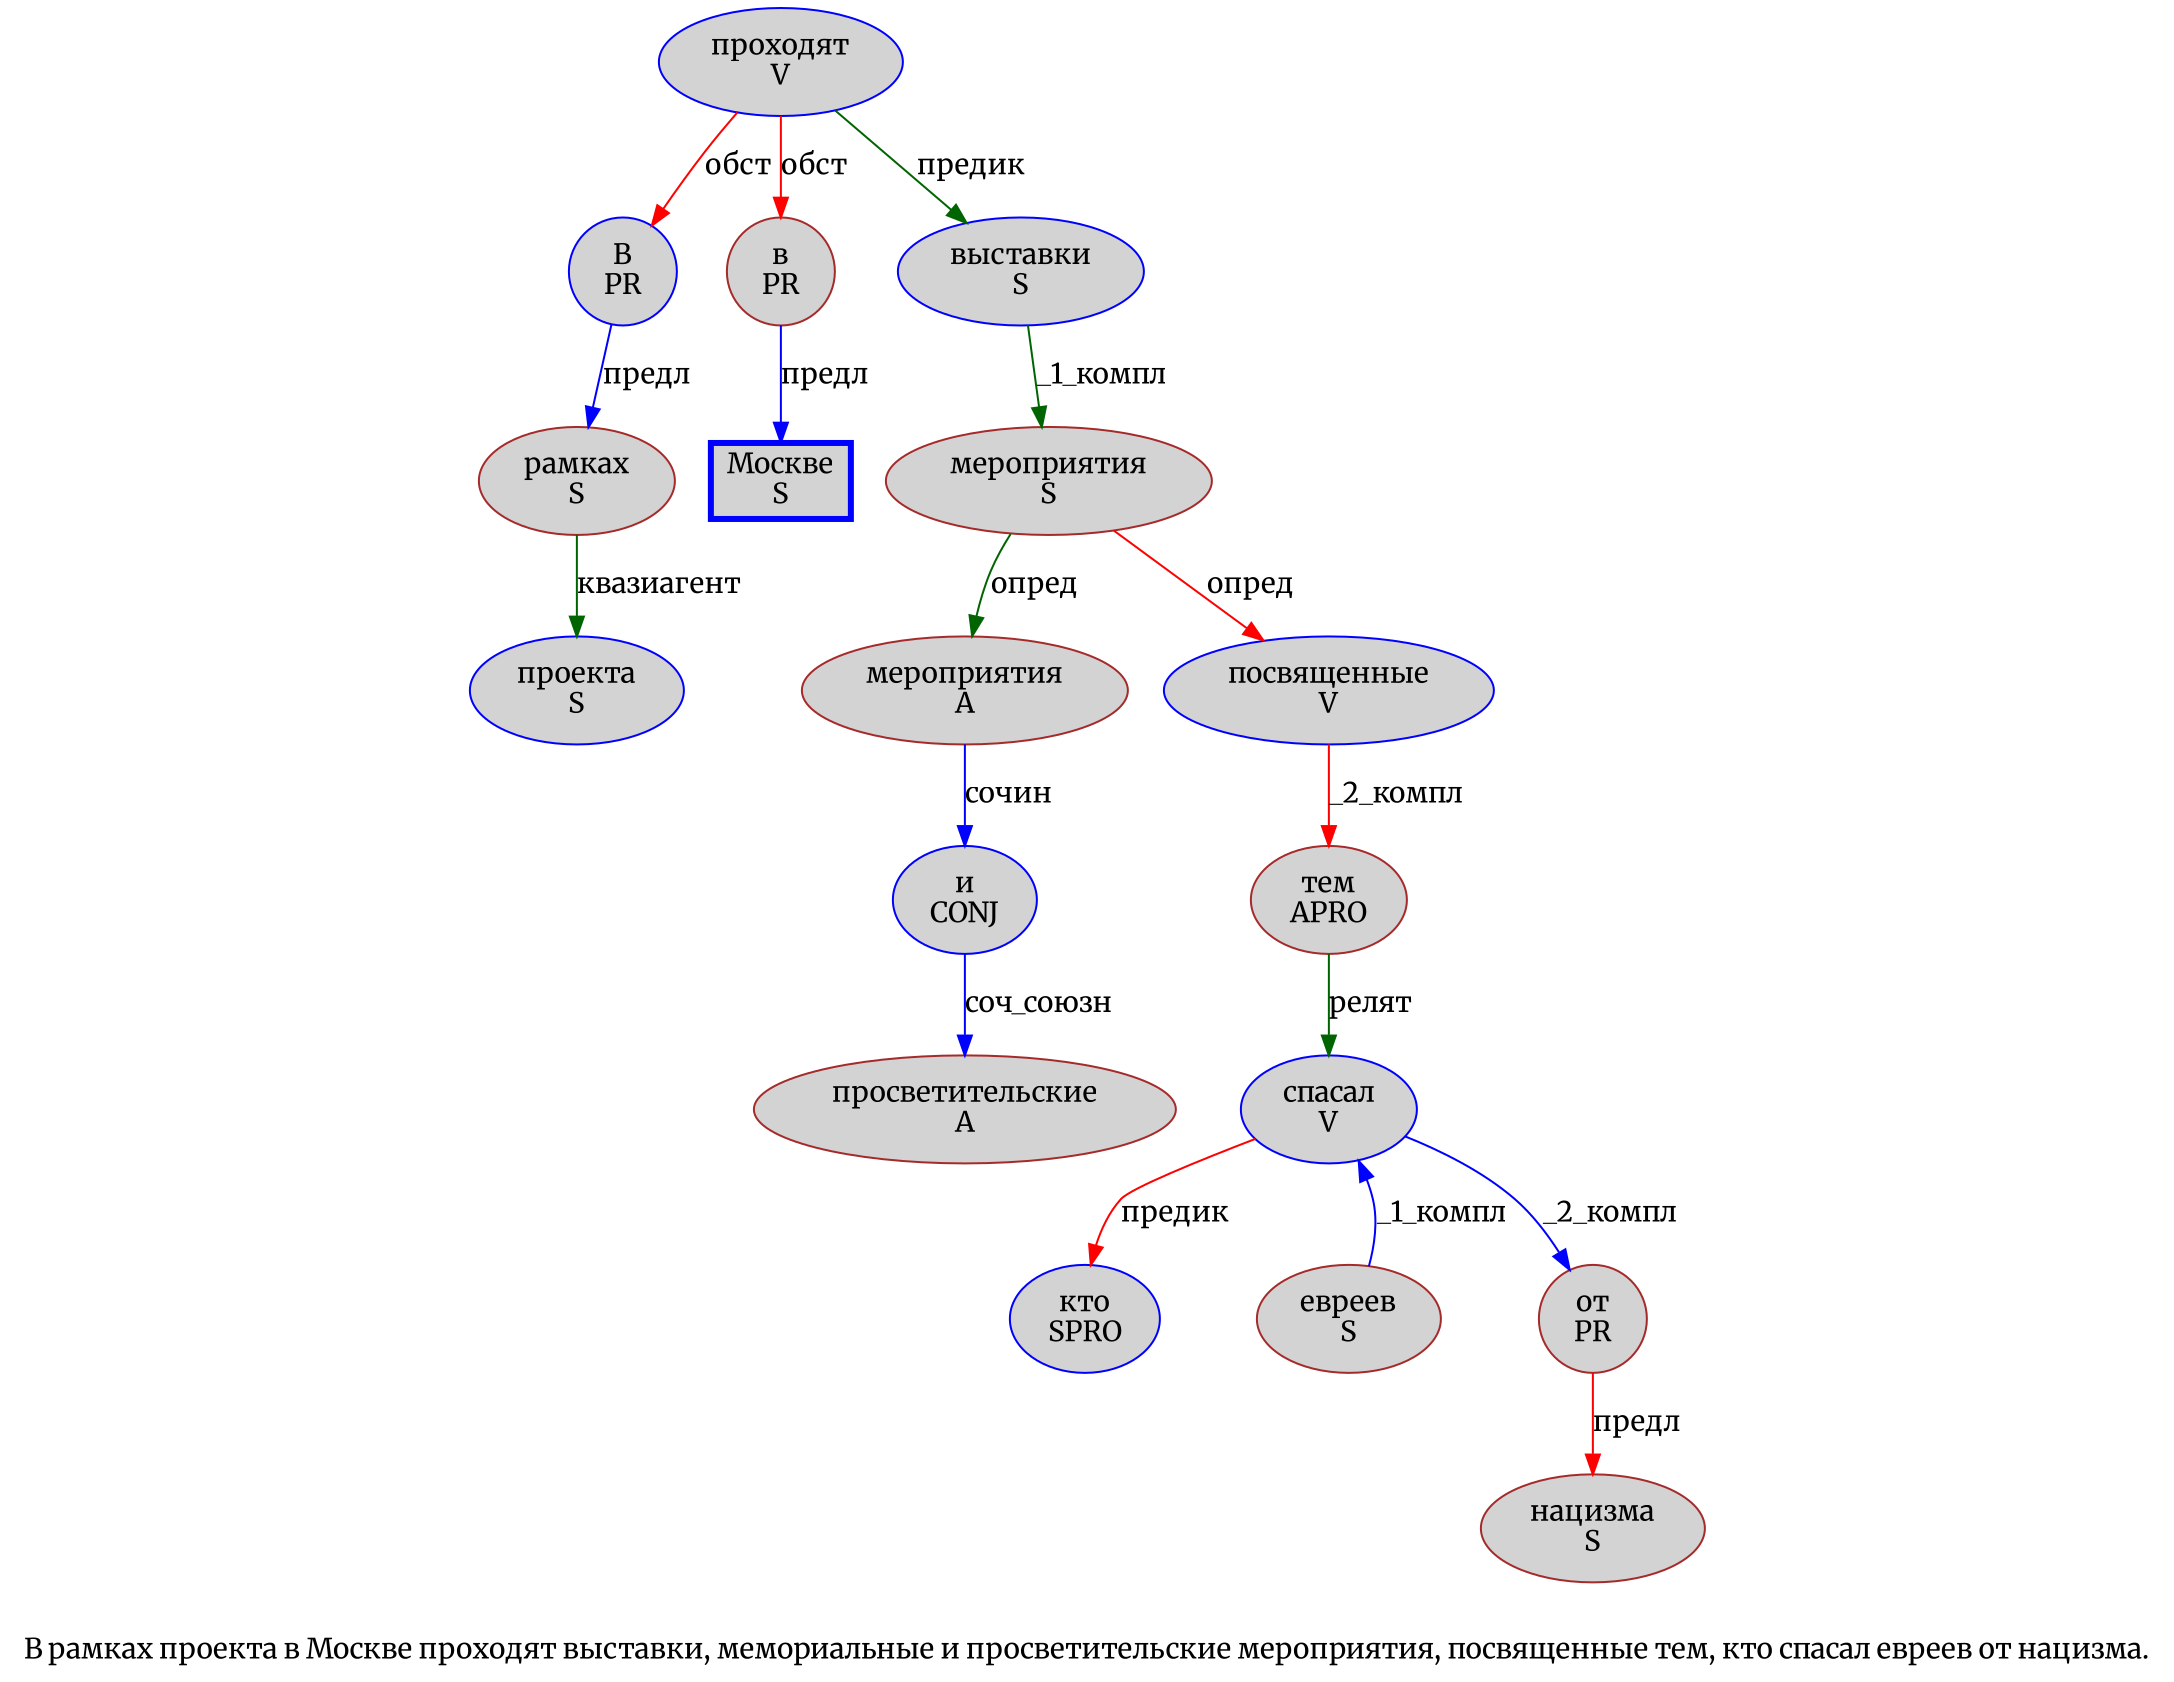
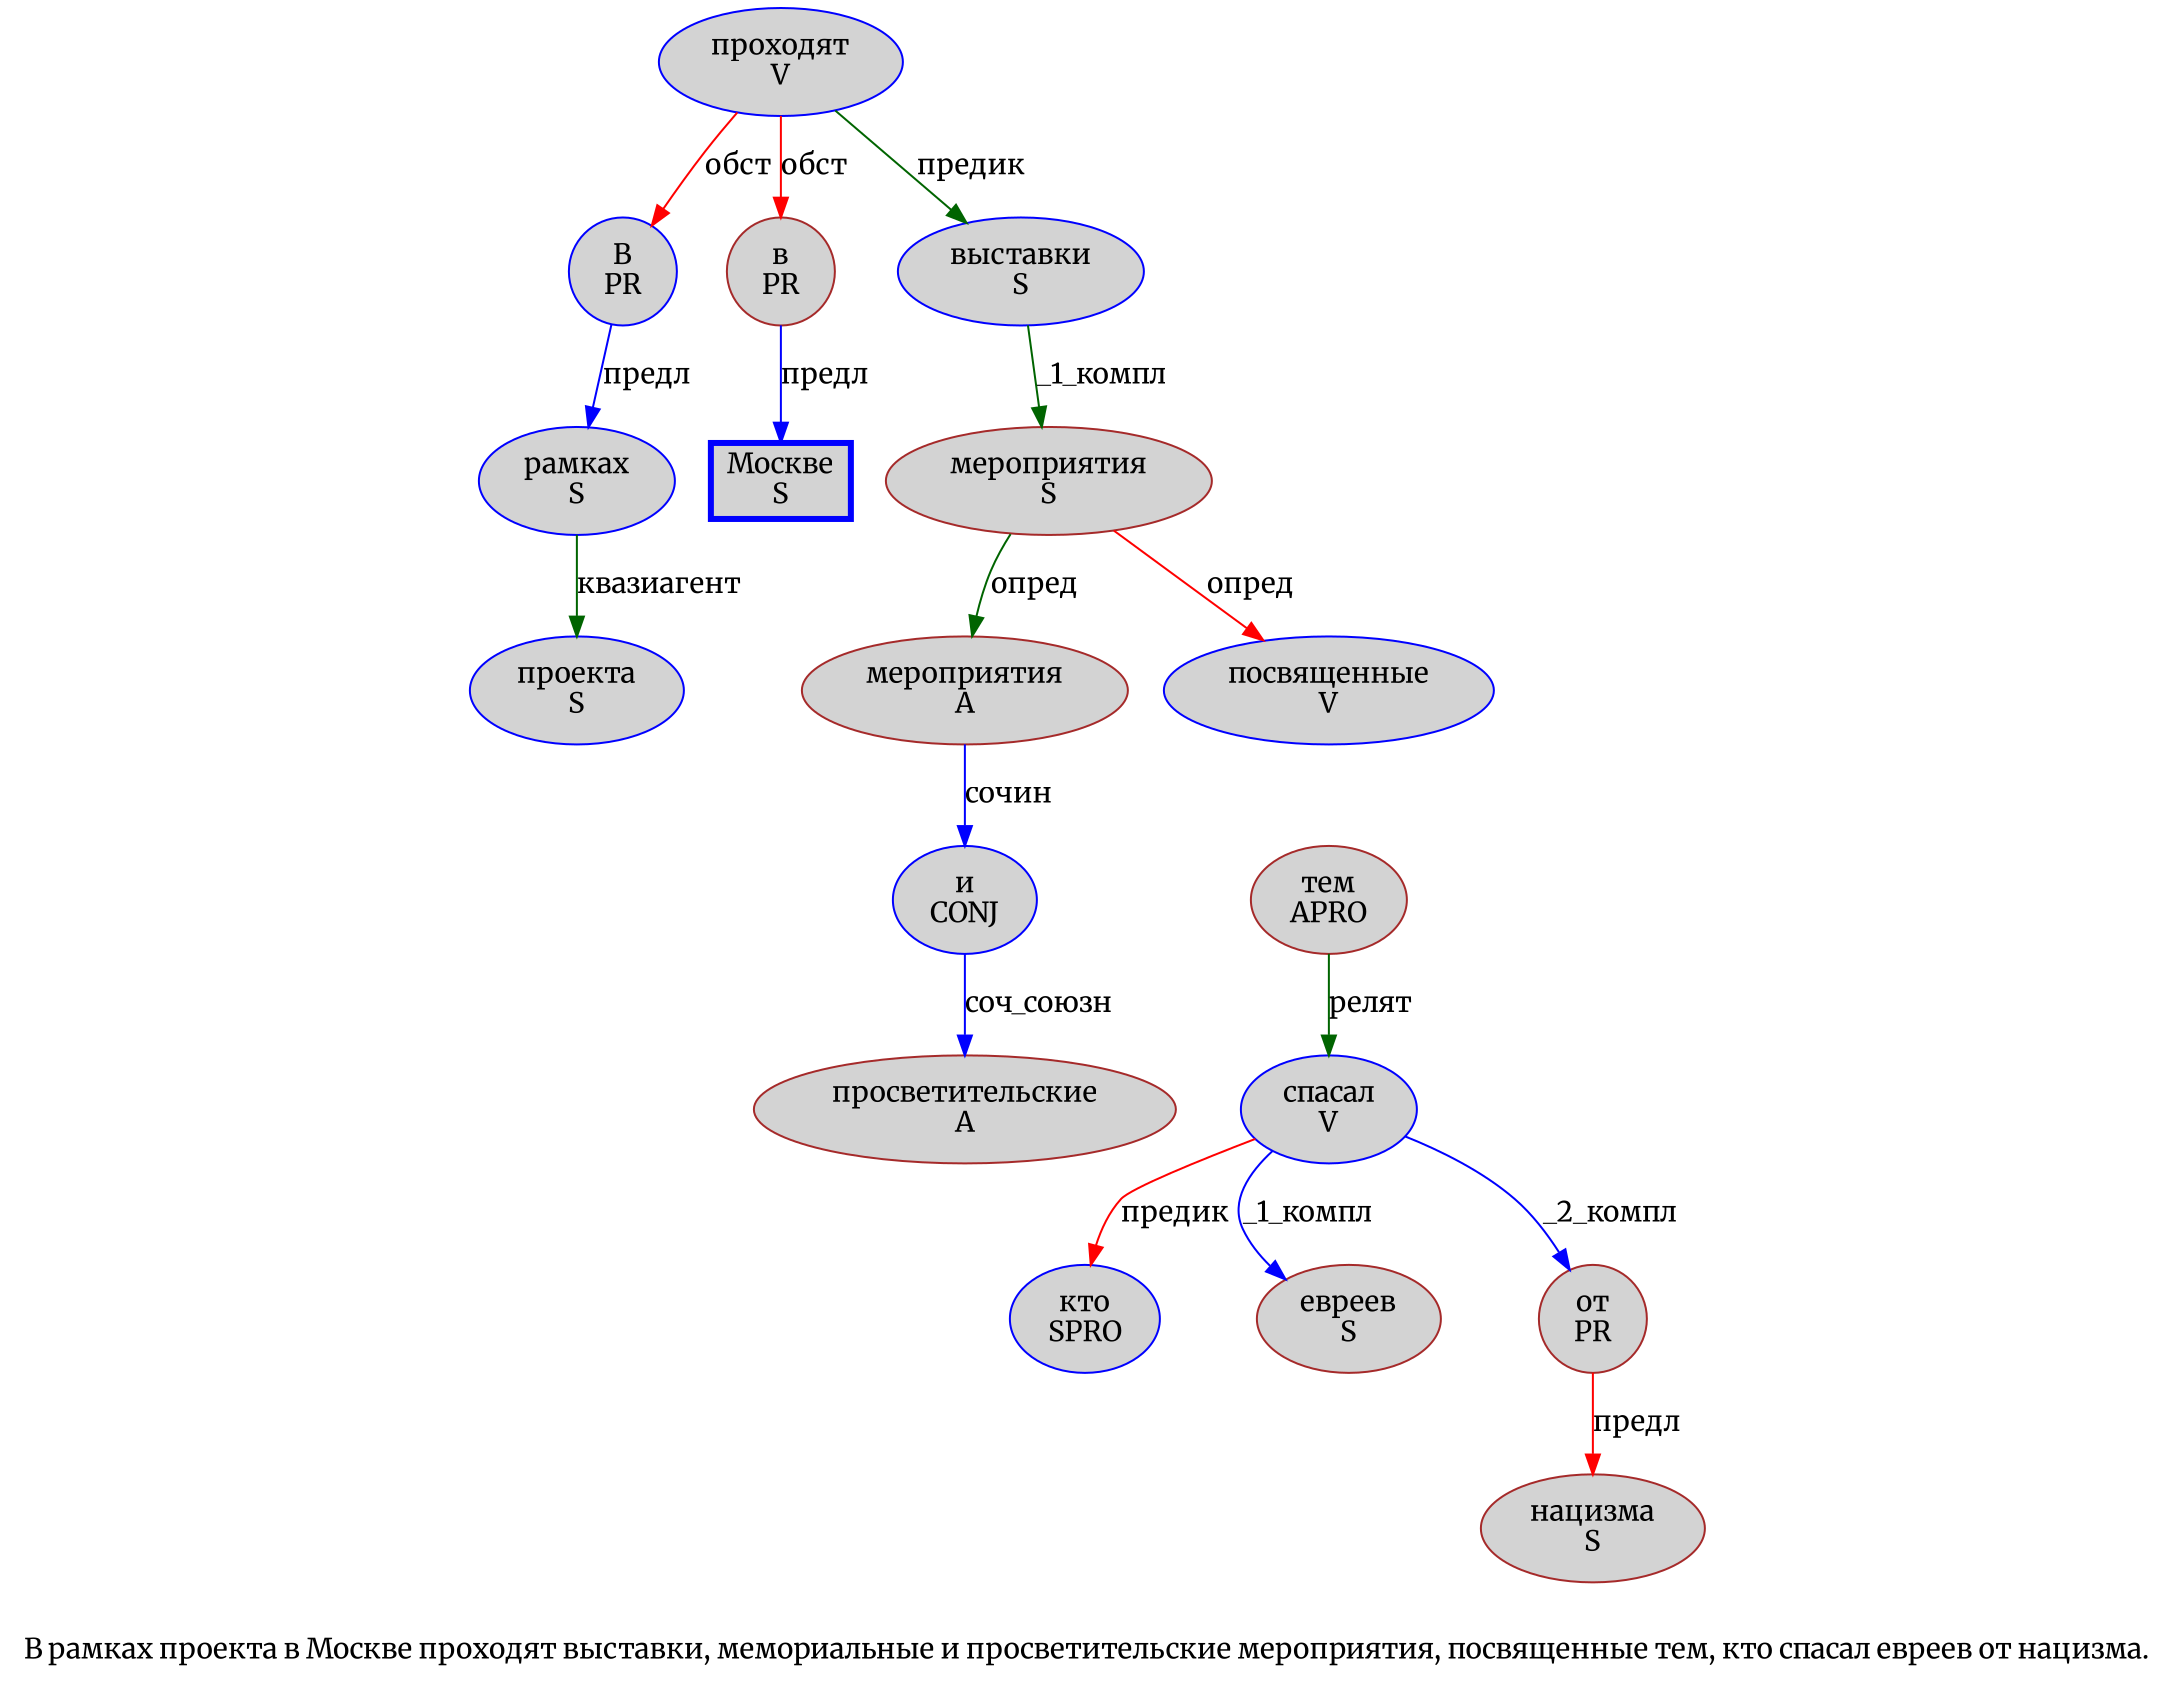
  digraph {
    fontname=Merriweather
    label="В рамках проекта в Москве проходят выставки, мемориальные и просветительские мероприятия, посвященные тем, кто спасал евреев от нацизма."
    node [color=blue fillcolor=lightgray fontname=Merriweather penwidth=1 shape=ellipse style=filled]
    edge [color=blue fontname=Merriweather]
    n1 [label="В\nPR"]
-   n2 [color=brown label="рамках\nS"]
+   n2 [label="рамках\nS"]
    n3 [label="проекта\nS"]
    n4 [color=brown label="в\nPR"]
    n5 [label="Москве\nS" penwidth=3 shape=box]
    n6 [label="проходят\nV"]
    n7 [label="выставки\nS"]
    n8 [color=brown label="мероприятия\nS"]
    n9 [color=brown label="мероприятия\nA"]
    n10 [label="посвященные\nV"]
    n11 [label="и\nCONJ"]
    n12 [color=brown label="просветительские\nA"]
    n13 [color=brown label="тем\nAPRO"]
    n14 [label="спасал\nV"]
    n15 [label="кто\nSPRO"]
    n16 [color=brown label="евреев\nS"]
    n17 [color=brown label="от\nPR"]
    n18 [color=brown label="нацизма\nS"]
    n1 -> n2 [label="предл"]
    n2 -> n3 [color=darkgreen label="квазиагент"]
    n4 -> n5 [label="предл"]
    n6 -> n1 [color=red label="обст"]
    n6 -> n4 [color=red label="обст"]
    n6 -> n7 [color=darkgreen label="предик"]
    n7 -> n8 [color=darkgreen label="_1_компл"]
    n8 -> n9 [color=darkgreen label="опред"]
    n8 -> n10 [color=red label="опред"]
    n9 -> n11 [label="сочин"]
-   n10 -> n13 [color=red label="_2_компл"]
    n11 -> n12 [label="соч_союзн"]
    n13 -> n14 [color=darkgreen label="релят"]
    n14 -> n15 [color=red label="предик"]
-   n16 -> n14 [label="_1_компл"]
+   n14 -> n16 [label="_1_компл"]
    n14 -> n17 [label="_2_компл"]
    n17 -> n18 [color=red label="предл"]
  }
